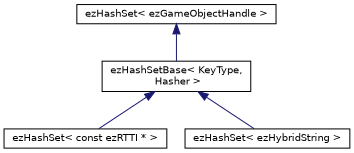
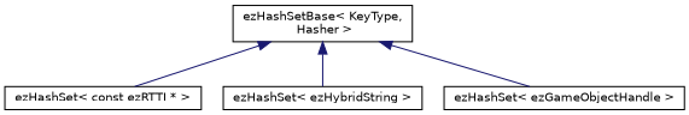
  digraph {
    rankdir=TB
    node [color=black fillcolor=white fontname=Helvetica fontsize=10 shape=record style=filled]
    edge [color=midnightblue dir=back fontname=Helvetica fontsize=10 labelfontname=Helvetica labelfontsize=10 style=solid]
    n1 [height=0.2 label="ezHashSetBase\< KeyType,\l Hasher \>" width=0.4]
    n2 [height=0.2 label="ezHashSet\< const ezRTTI * \>" width=0.4]
    n3 [height=0.2 label="ezHashSet\< ezHybridString \>" width=0.4]
    n4 [height=0.2 label="ezHashSet\< ezGameObjectHandle \>" width=0.4]
    n1 -> n2
    n1 -> n3
-   n4 -> n1
+   n1 -> n4
  }
